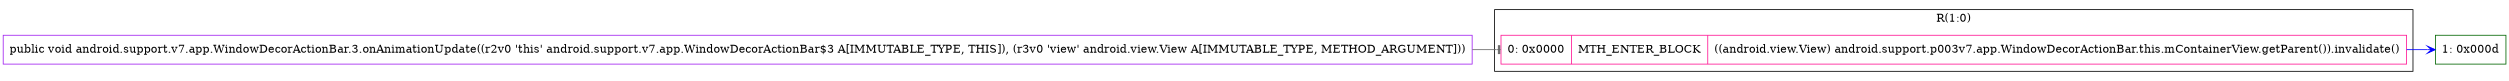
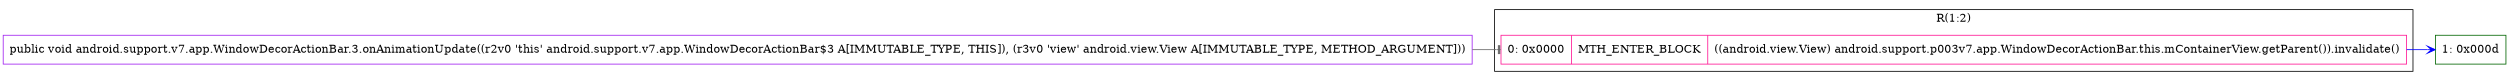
  digraph {
    rankdir=LR
    node [shape=record]
    edge [style=solid]
    n1 [color=deeppink label="{0\:\ 0x0000|MTH_ENTER_BLOCK\l|((android.view.View) android.support.p003v7.app.WindowDecorActionBar.this.mContainerView.getParent()).invalidate()\l}"]
    n2 [color=darkgreen label="{1\:\ 0x000d}"]
    n3 [label="{public void android.support.v7.app.WindowDecorActionBar.3.onAnimationUpdate((r2v0 'this' android.support.v7.app.WindowDecorActionBar$3 A[IMMUTABLE_TYPE, THIS]), (r3v0 'view' android.view.View A[IMMUTABLE_TYPE, METHOD_ARGUMENT])) }" color=purple]
    subgraph cluster_1 {
-     label="R(1:0)"
+     label="R(1:2)"
      n1
    }
    n1 -> n2 [color=blue arrowhead=vee]
    n3 -> n1 [color=gray40 arrowhead=tee]
  }
